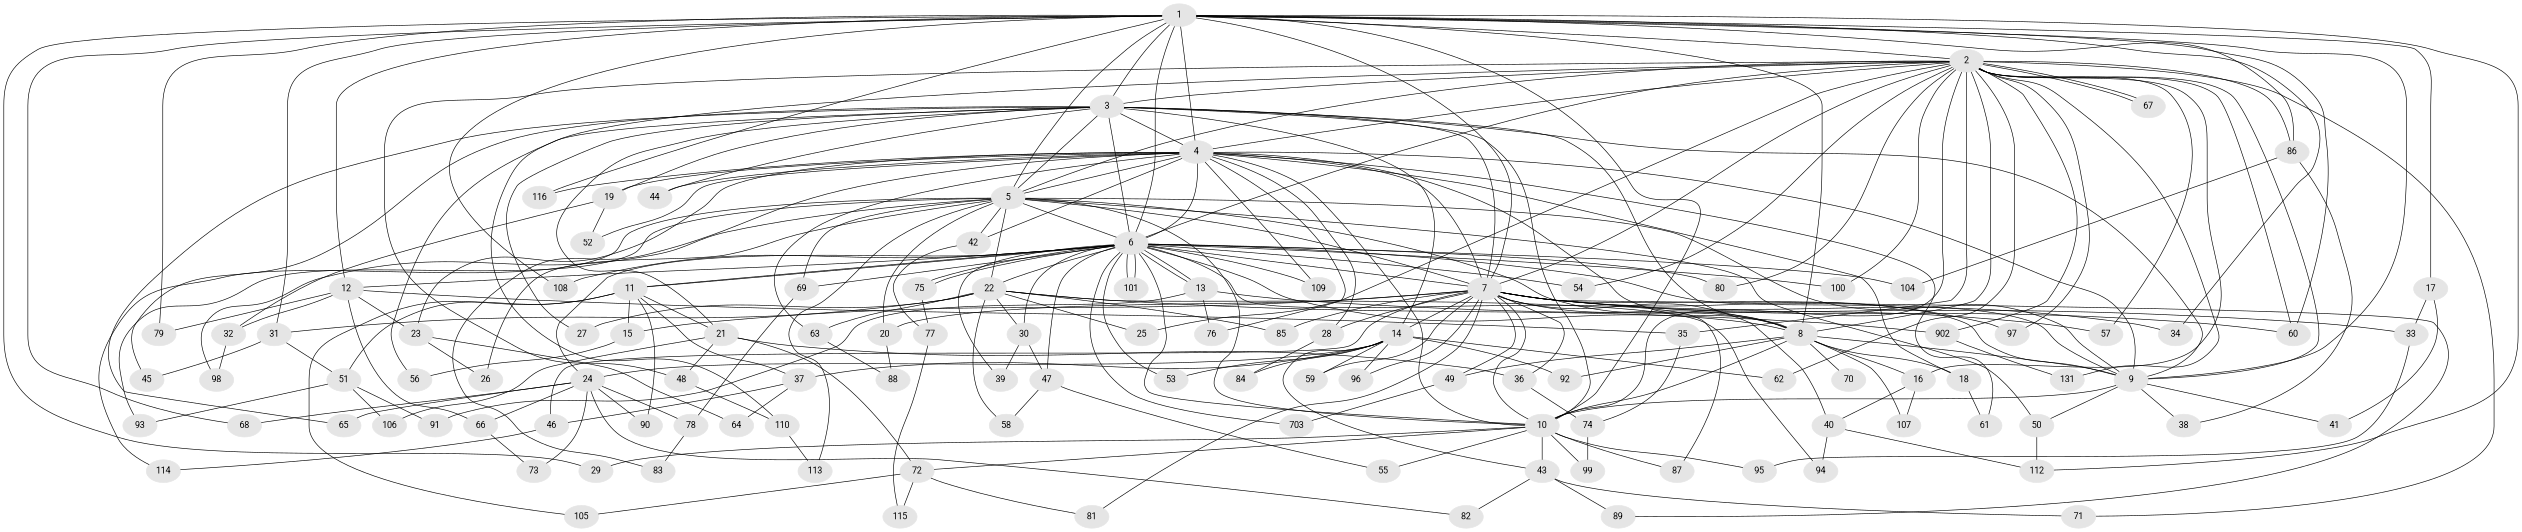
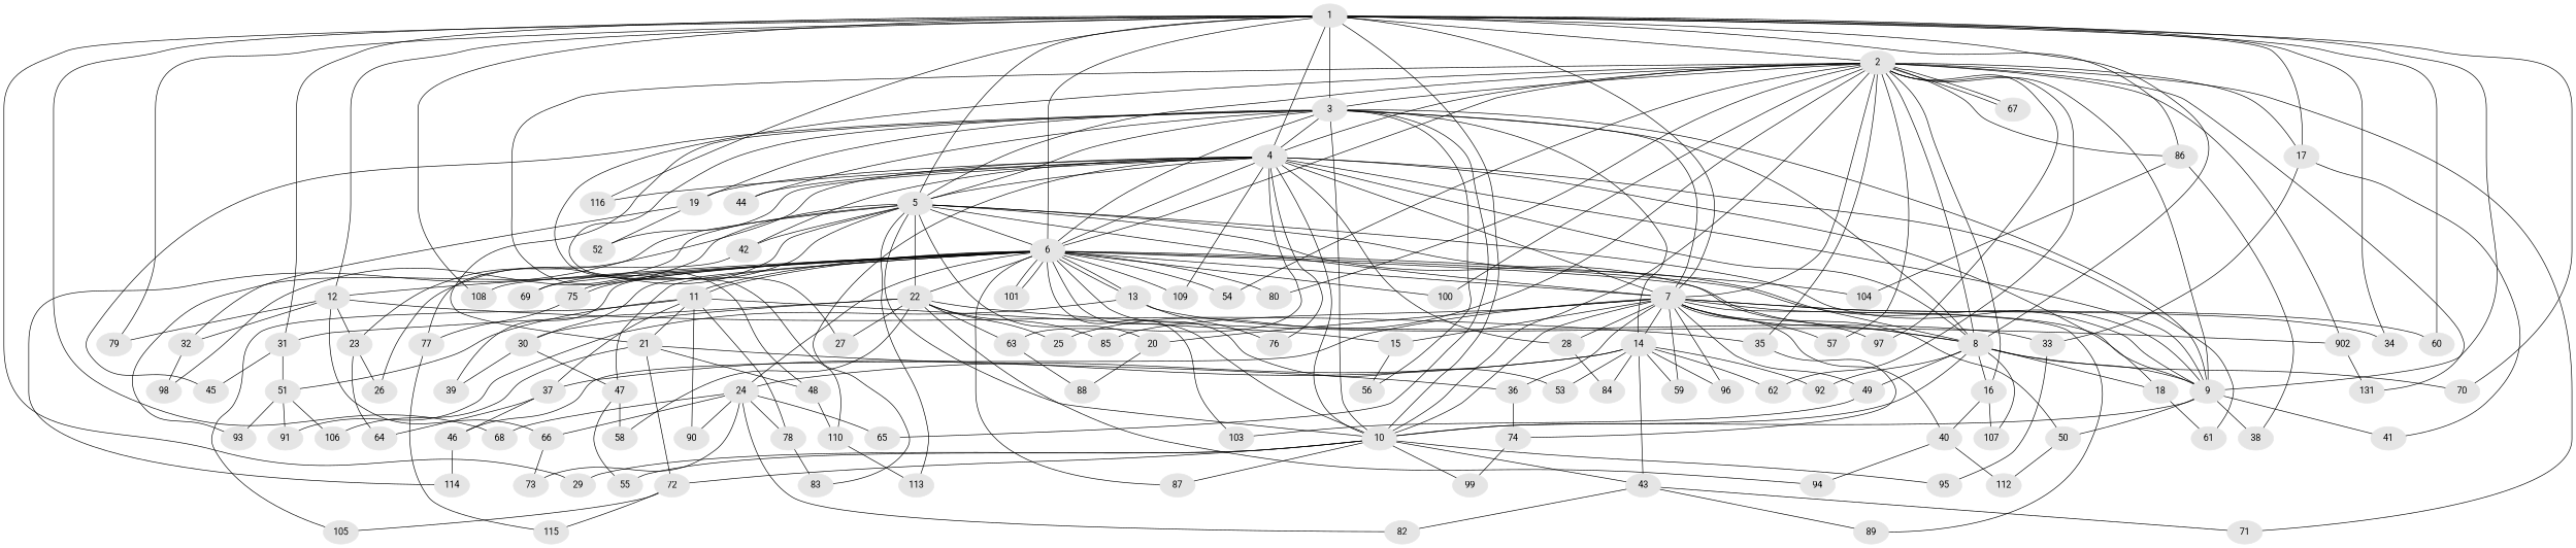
  graph {
    fontname=Roboto
    node [color=gray90 fontname=Roboto style=filled]
    edge [fontname=Roboto]
    1
    2
    3
    4
    5
    6
    7
    8
    9
    10
    12
    17
    29
    31
    34
    60
    68
    70
    79
    86
    108
    116
    16
    25
    35
    48
    54
    57
    62
    67
    71
    80
    97
    100
    n35 [label=902]
    110
    n37 [label=131]
    14
    19
    21
    27
    44
    45
    56
    65
    18
    23
    28
    42
    52
    61
    63
    76
    83
    109
    20
    22
    26
    50
    69
    93
    98
    113
    114
    11
    13
    24
    30
    39
    47
    53
    75
    87
    101
-   103 [label=703]
+   103
    104
    15
    36
    40
    46
    49
    59
-   81
    85
    89
    96
    92
    107
    38
    41
    43
    55
    72
    95
    99
    32
    66
    33
    51
    74
    37
    84
    106
    64
    77
    88
    58
    94
    112
    78
    90
    105
    91
    73
    82
    115
    1 -- 2
    1 -- 3
    1 -- 4
    1 -- 5
    1 -- 6
    1 -- 7
    1 -- 8
    1 -- 9
    1 -- 10
    1 -- 12
    1 -- 17
    1 -- 29
    1 -- 31
    1 -- 34
    1 -- 60
    1 -- 68
-   1 -- 112
+   1 -- 70
    1 -- 79
    1 -- 86
    1 -- 108
    1 -- 116
    2 -- 3
    2 -- 4
    2 -- 5
    2 -- 6
    2 -- 7
    2 -- 8
    2 -- 9
    2 -- 10
-   2 -- 60
+   2 -- 17
    2 -- 86
    2 -- 16
    2 -- 25
    2 -- 35
    2 -- 48
    2 -- 54
    2 -- 57
    2 -- 62
    2 -- 67
    2 -- 67
    2 -- 71
    2 -- 80
    2 -- 97
    2 -- 100
    2 -- n35
    2 -- 110
    2 -- n37
    3 -- 4
    3 -- 5
    3 -- 6
    3 -- 7
    3 -- 8
    3 -- 9
    3 -- 10
    3 -- 14
    3 -- 19
    3 -- 21
    3 -- 27
    3 -- 44
    3 -- 45
    3 -- 56
    3 -- 65
    4 -- 5
    4 -- 6
    4 -- 7
    4 -- 8
    4 -- 9
    4 -- 10
    4 -- 116
    4 -- 19
    4 -- 44
    4 -- 18
    4 -- 23
    4 -- 28
    4 -- 42
    4 -- 52
    4 -- 61
    4 -- 63
    4 -- 76
    4 -- 83
    4 -- 109
    5 -- 6
    5 -- 7
    5 -- 8
    5 -- 9
    5 -- 10
    5 -- 42
    5 -- 20
    5 -- 22
    5 -- 26
    5 -- 50
    5 -- 69
    5 -- 93
    5 -- 98
    5 -- 113
    5 -- 114
    6 -- 7
    6 -- 8
    6 -- 9
    6 -- 10
    6 -- 12
    6 -- 108
    6 -- 54
    6 -- 80
    6 -- 100
    6 -- 109
    6 -- 22
    6 -- 69
    6 -- 11
    6 -- 11
    6 -- 13
    6 -- 13
    6 -- 24
    6 -- 30
    6 -- 39
    6 -- 47
    6 -- 53
    6 -- 75
    6 -- 75
    6 -- 87
    6 -- 101
    6 -- 101
    6 -- 103
    6 -- 104
    7 -- 8
    7 -- 9
    7 -- 10
    7 -- 34
    7 -- 60
    7 -- 57
    7 -- 97
    7 -- 14
    7 -- 28
    7 -- 20
    7 -- 15
    7 -- 36
    7 -- 40
    7 -- 46
    7 -- 49
    7 -- 59
-   7 -- 81
    7 -- 85
    7 -- 89
    7 -- 96
    8 -- 9
    8 -- 10
    8 -- 70
    8 -- 16
    8 -- 18
    8 -- 49
    8 -- 92
    8 -- 107
    9 -- 10
    9 -- 50
    9 -- 38
    9 -- 41
    10 -- 29
    10 -- 87
    10 -- 43
    10 -- 55
    10 -- 72
    10 -- 95
    10 -- 99
    12 -- 79
    12 -- 35
    12 -- 23
    12 -- 32
    12 -- 66
    17 -- 41
    17 -- 33
    31 -- 45
    31 -- 51
    86 -- 104
    86 -- 38
    16 -- 40
    16 -- 107
    35 -- 74
    48 -- 110
    n35 -- n37
    110 -- 113
    14 -- 62
    14 -- 24
    14 -- 53
    14 -- 59
    14 -- 96
    14 -- 92
    14 -- 43
    14 -- 37
    14 -- 84
    19 -- 52
    19 -- 32
    21 -- 48
    21 -- 36
    21 -- 72
    21 -- 106
    18 -- 61
    23 -- 26
    23 -- 64
    28 -- 84
    42 -- 77
    63 -- 88
    20 -- 88
    22 -- 31
    22 -- 25
    22 -- n35
    22 -- 27
    22 -- 63
    22 -- 30
    22 -- 85
    22 -- 58
    22 -- 94
    50 -- 112
    11 -- 21
    11 -- 15
    11 -- 51
    11 -- 37
-   69 -- 78
+   11 -- 78
    11 -- 90
    11 -- 105
    13 -- 76
    13 -- 33
    13 -- 91
    24 -- 68
    24 -- 65
    24 -- 66
    24 -- 78
    24 -- 90
    24 -- 73
    24 -- 82
    30 -- 39
    30 -- 47
    47 -- 55
    47 -- 58
    75 -- 77
    15 -- 56
    36 -- 74
    40 -- 94
    40 -- 112
    46 -- 114
    49 -- 103
    43 -- 71
    43 -- 89
    43 -- 82
-   72 -- 81
    72 -- 105
    72 -- 115
    32 -- 98
    66 -- 73
    33 -- 95
    51 -- 93
    51 -- 106
    51 -- 91
    74 -- 99
    37 -- 46
    37 -- 64
    77 -- 115
    78 -- 83
  }
